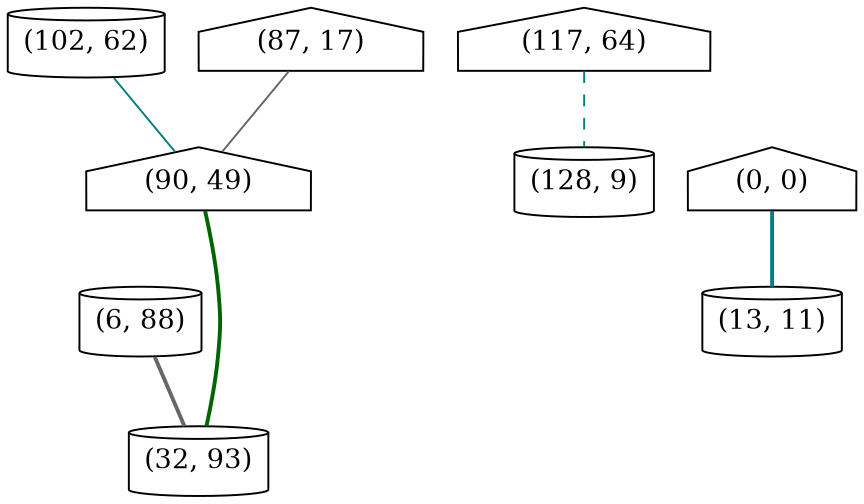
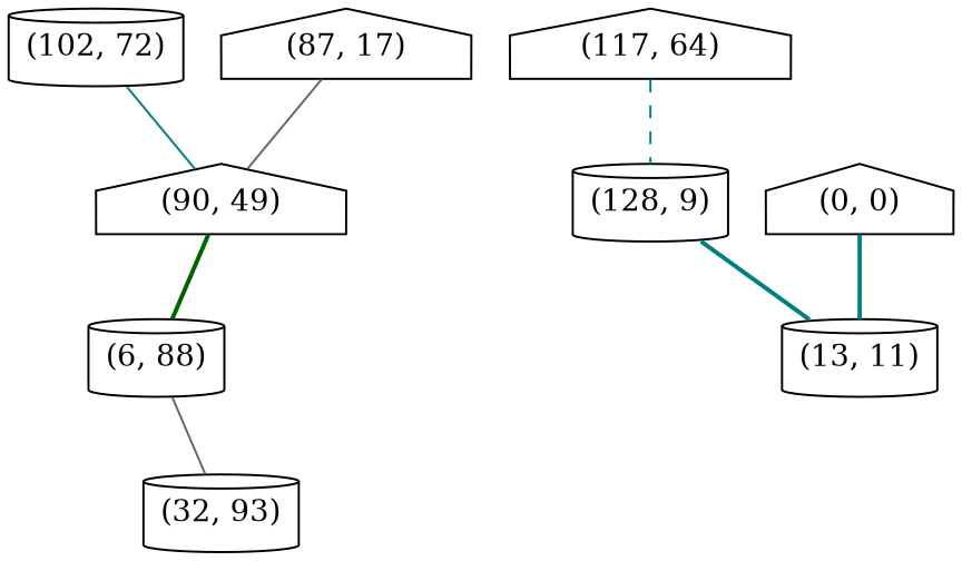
  graph {
    node [shape=cylinder]
    edge [color=teal style=bold weight=1]
    n1 [label="(6, 88)"]
    "(32, 93)"
    "(117, 64)" [shape=house]
    "(128, 9)"
    "(90, 49)" [shape=house]
-   "(102, 62)"
+   "(102, 62)" [label="(102, 72)"]
    "(13, 11)"
    "(87, 17)" [shape=house]
    "(0, 0)" [shape=house]
-   n1 -- "(32, 93)" [color=gray40]
+   n1 -- "(32, 93)" [color=gray40 style=solid]
    "(117, 64)" -- "(128, 9)" [style=dashed]
-   "(90, 49)" -- "(32, 93)" [color=darkgreen]
+   "(128, 9)" -- "(13, 11)"
+   "(90, 49)" -- n1 [color=darkgreen]
    "(102, 62)" -- "(90, 49)" [style=solid]
    "(87, 17)" -- "(90, 49)" [color=gray40 style=solid]
    "(0, 0)" -- "(13, 11)" [weight=4]
  }
